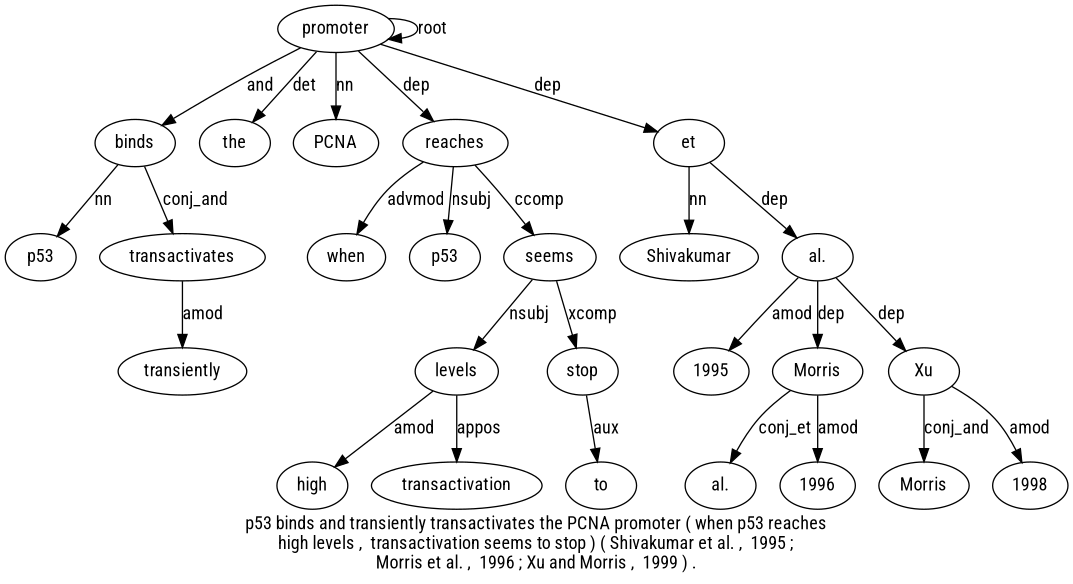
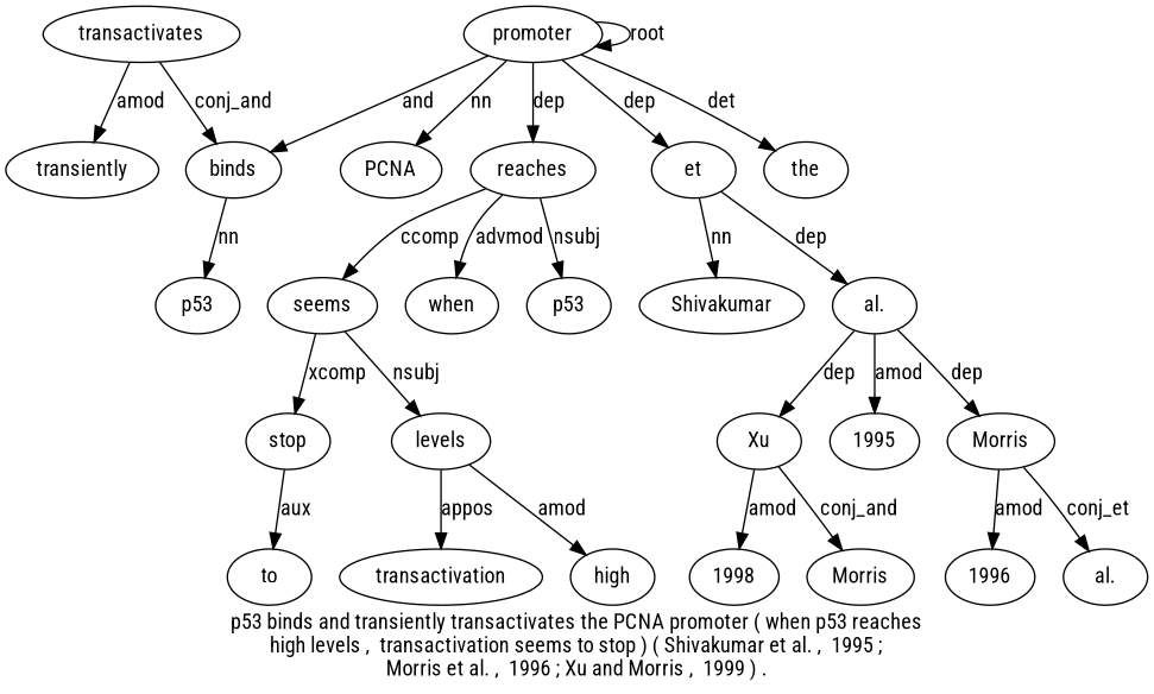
  digraph {
    fontname="Roboto Condensed"
    label="p53 binds and transiently transactivates the PCNA promoter ( when p53 reaches\nhigh levels ,  transactivation seems to stop ) ( Shivakumar et al. ,  1995 ;\nMorris et al. ,  1996 ; Xu and Morris ,  1999 ) ."
    node [fillcolor=white fontname="Roboto Condensed" style=filled]
    edge [fontname="Roboto Condensed"]
    n1 [label=binds]
    n2 [label=p53]
    n3 [label=transactivates]
    n4 [label=transiently]
    n5 [label=promoter]
    n6 [label=the]
    n7 [label=PCNA]
    n8 [label=reaches]
    n9 [label=et]
    n10 [label=when]
    n11 [label=p53]
    n12 [label=seems]
    n13 [label=Shivakumar]
    n14 [label="al."]
    n15 [label=levels]
    n16 [label=stop]
    n17 [label=high]
    n18 [label=transactivation]
    n19 [label=to]
    n20 [label=1995]
    n21 [label=Morris]
    n22 [label=Xu]
    n23 [label="al."]
    n24 [label=1996]
    n25 [label=Morris]
    n26 [label=1998]
    n1 -> n2 [label=nn]
-   n1 -> n3 [label=conj_and]
+   n3 -> n1 [label=conj_and]
    n3 -> n4 [label=amod]
    n5 -> n1 [label=and]
    n5 -> n5 [label=root]
    n5 -> n6 [label=det]
    n5 -> n7 [label=nn]
    n5 -> n8 [label=dep]
    n5 -> n9 [label=dep]
    n8 -> n10 [label=advmod]
    n8 -> n11 [label=nsubj]
    n8 -> n12 [label=ccomp]
    n9 -> n13 [label=nn]
    n9 -> n14 [label=dep]
    n12 -> n15 [label=nsubj]
    n12 -> n16 [label=xcomp]
    n14 -> n20 [label=amod]
    n14 -> n21 [label=dep]
    n14 -> n22 [label=dep]
    n15 -> n17 [label=amod]
    n15 -> n18 [label=appos]
    n16 -> n19 [label=aux]
    n21 -> n23 [label=conj_et]
    n21 -> n24 [label=amod]
    n22 -> n25 [label=conj_and]
    n22 -> n26 [label=amod]
  }
